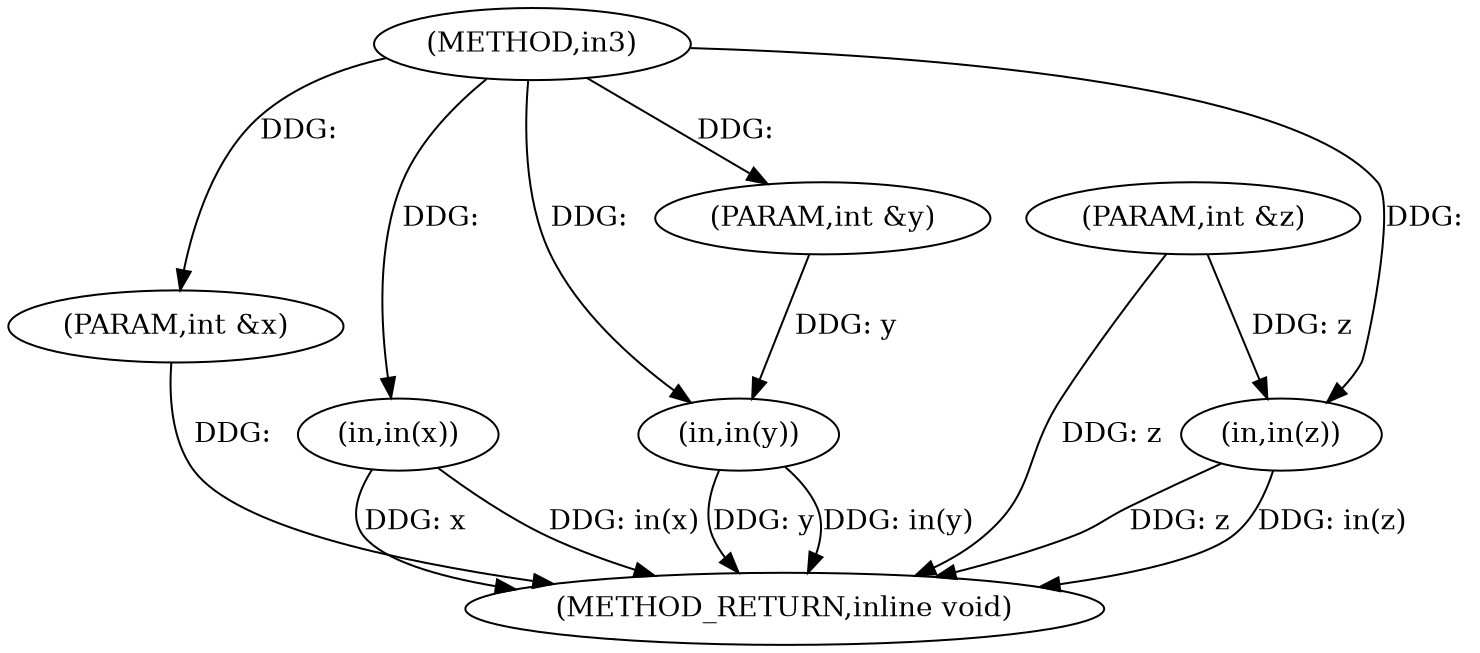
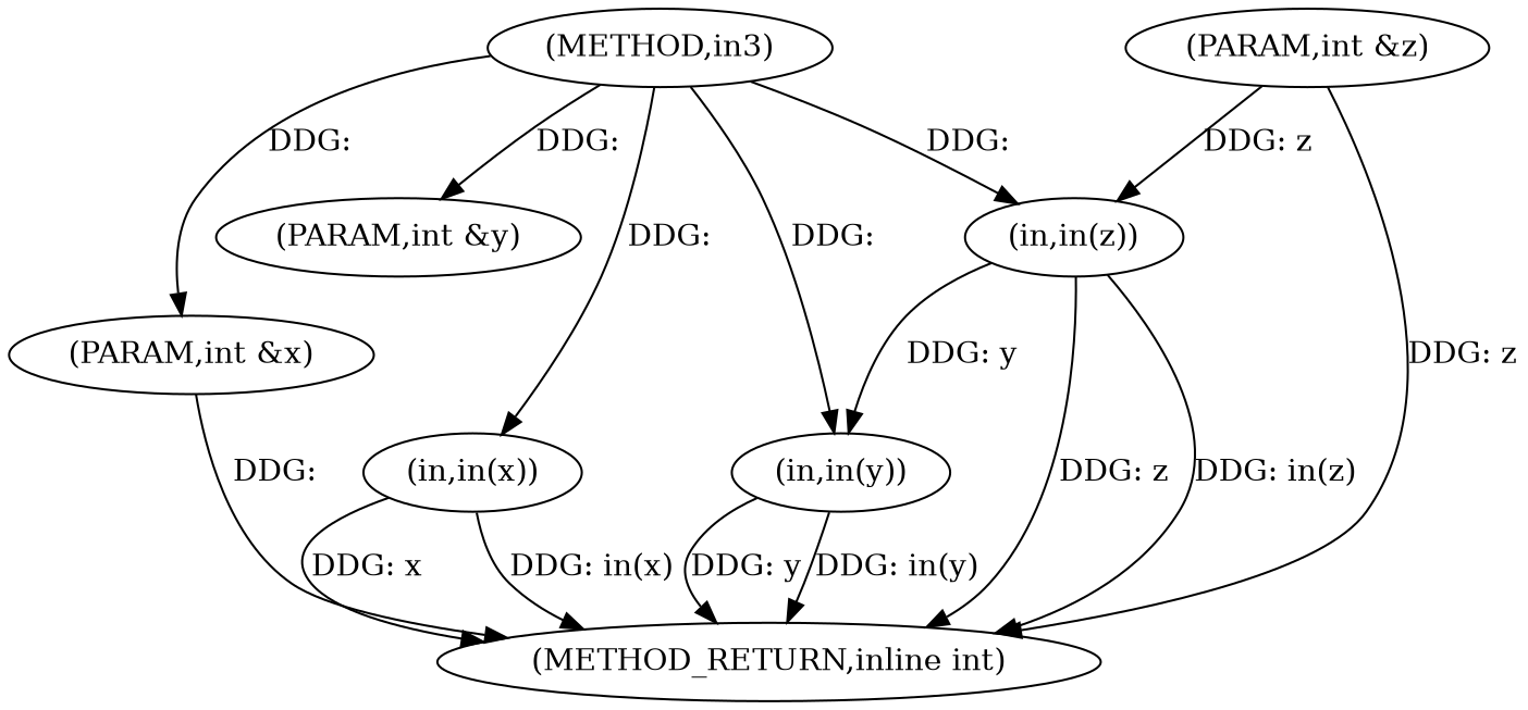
  digraph {
    n1 [label="(METHOD,in3)"]
    n2 [label="(PARAM,int &x)"]
    n3 [label="(PARAM,int &y)"]
    n4 [label="(in,in(x))"]
    n5 [label="(in,in(y))"]
    n6 [label="(in,in(z))"]
-   n7 [label="(METHOD_RETURN,inline void)"]
+   n7 [label="(METHOD_RETURN,inline int)"]
    n8 [label="(PARAM,int &z)"]
    n1 -> n2 [label="DDG: "]
    n1 -> n3 [label="DDG: "]
    n1 -> n4 [label="DDG: "]
    n1 -> n5 [label="DDG: "]
    n1 -> n6 [label="DDG: "]
    n2 -> n7 [label="DDG: "]
-   n3 -> n5 [label="DDG: y"]
+   n6 -> n5 [label="DDG: y"]
    n4 -> n7 [label="DDG: x"]
    n4 -> n7 [label="DDG: in(x)"]
    n5 -> n7 [label="DDG: y"]
    n5 -> n7 [label="DDG: in(y)"]
    n6 -> n7 [label="DDG: z"]
    n6 -> n7 [label="DDG: in(z)"]
    n8 -> n6 [label="DDG: z"]
    n8 -> n7 [label="DDG: z"]
  }
